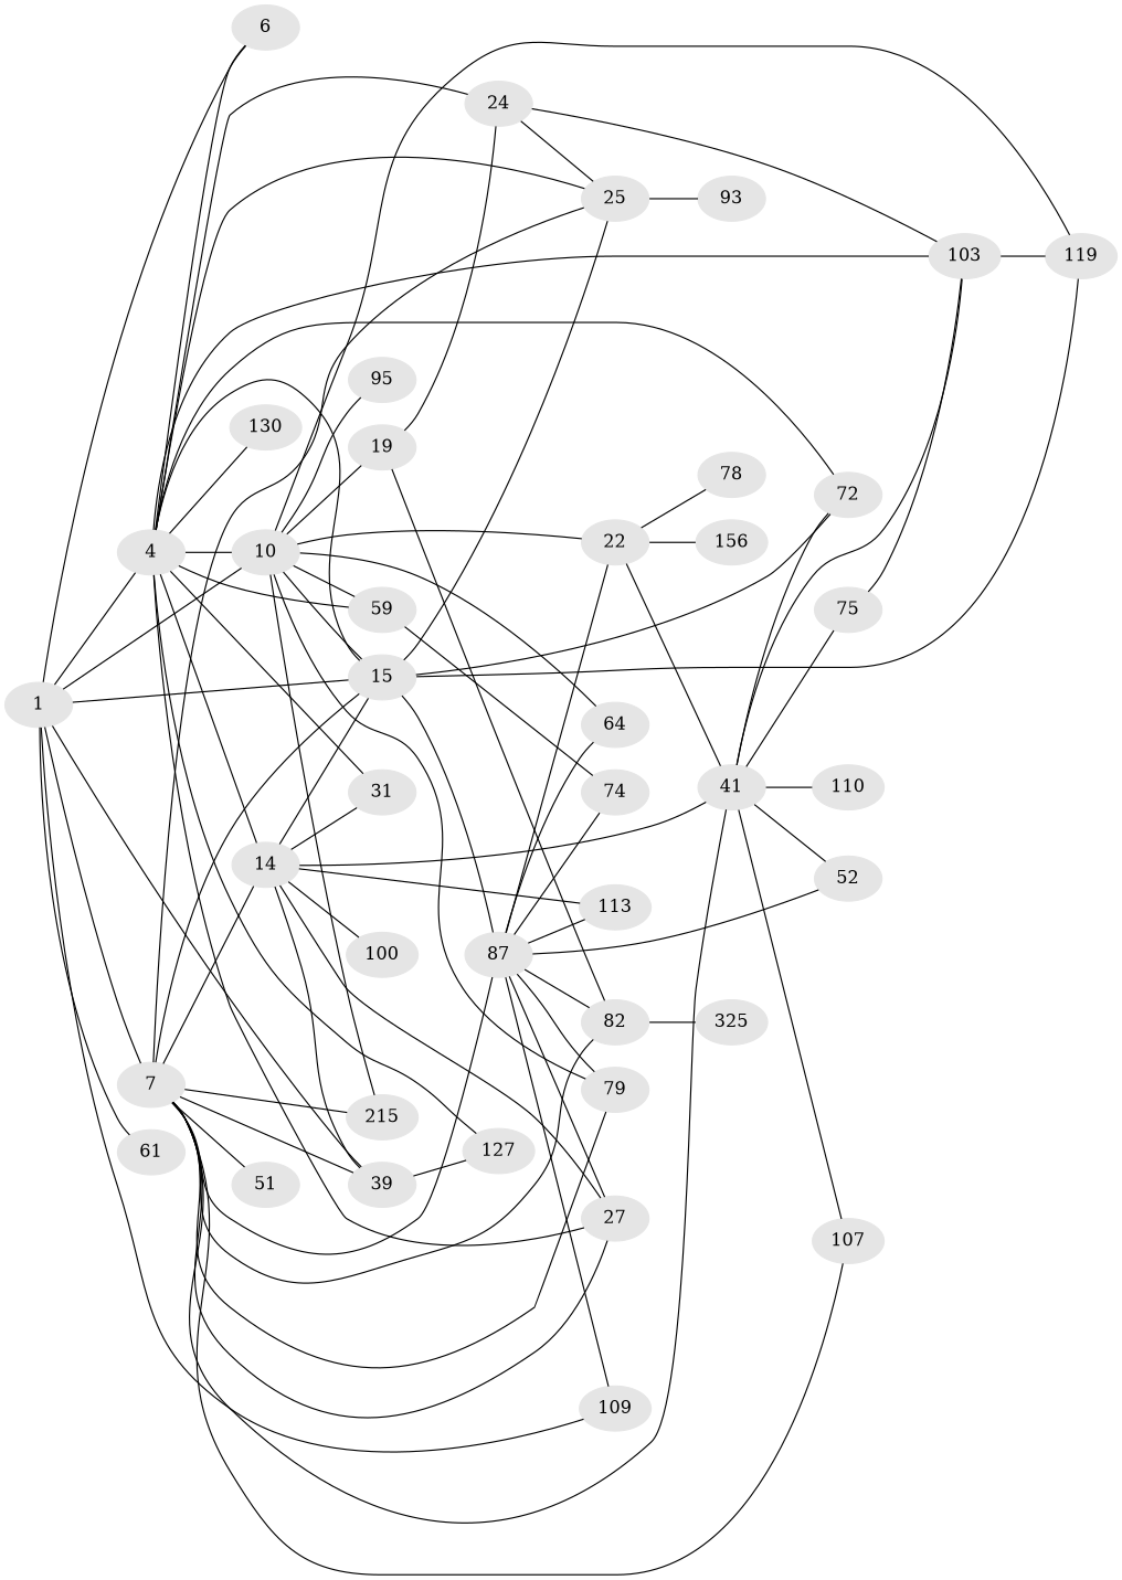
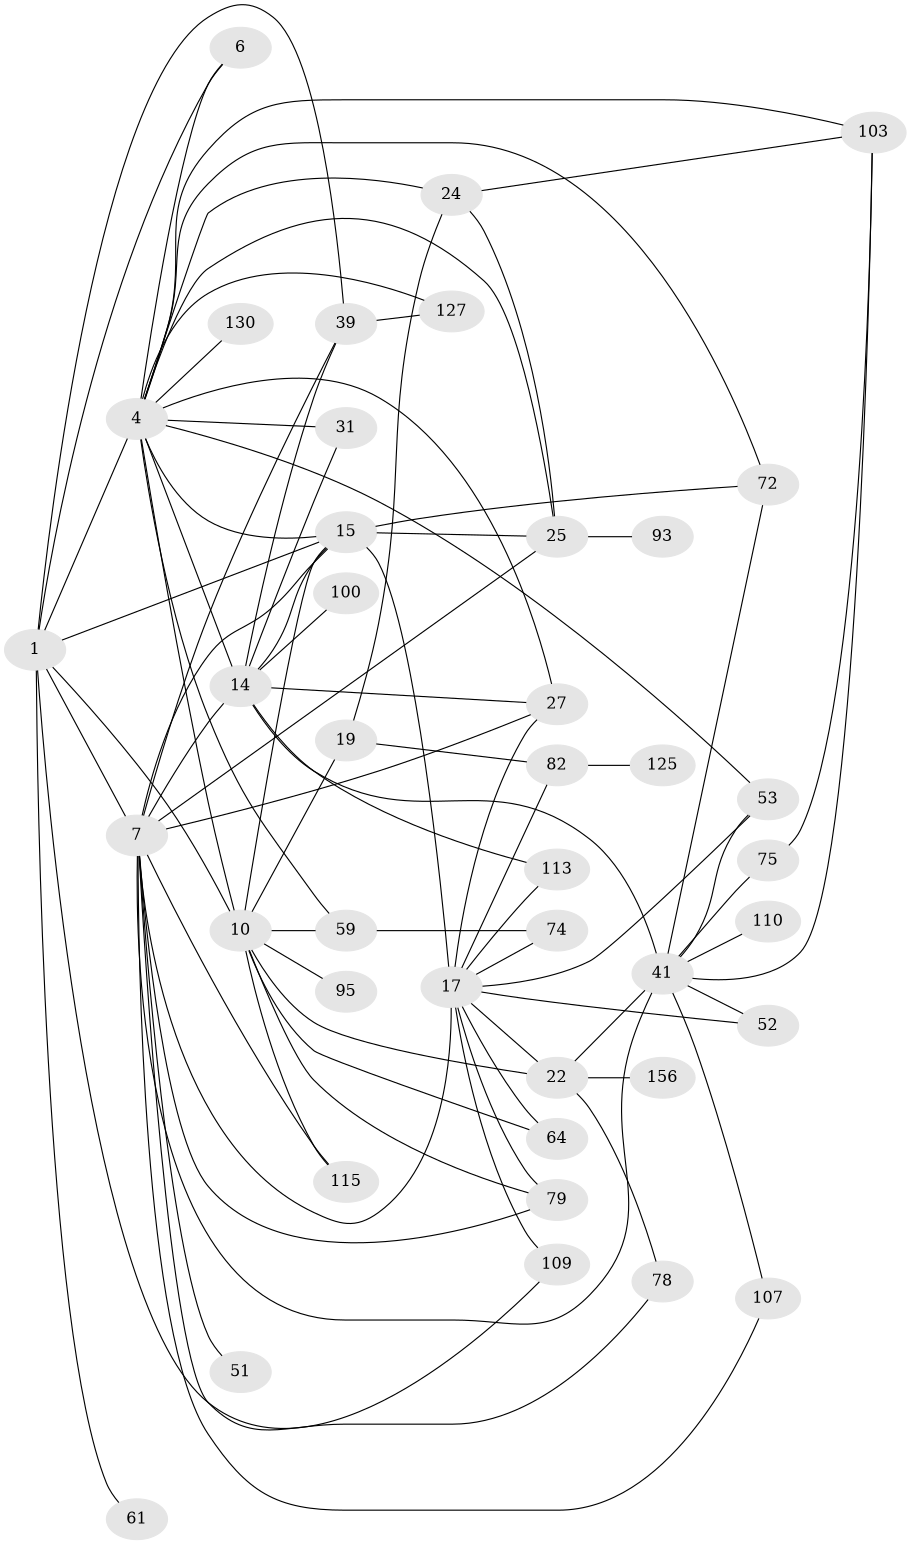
  graph {
    rankdir=LR
    node [color=gray90 style=filled]
    1 [super="+2+5+42"]
    4 [super="+120+32+76+38+16"]
    6 [super="+117+18"]
    7 [super="+13+8+12+134+35+40"]
    10 [super="+21+11+34"]
    15 [super="+29+68+91"]
    39 [super="+135+55"]
    61
    109
    14 [super="+23+26"]
    24 [super="+60+92"]
    25 [super="+89+48+49"]
    27 [super="+73+46+56"]
    31
+   53 [super="+54"]
    59 [super="+114"]
    72
    103 [super="+112"]
    127
    130
-   17 [super="+36+20+65+47" label=87]
+   17 [super="+36+20+65+47"]
    41 [super="+106+57"]
    51 [super="+102"]
    79 [super="+104"]
    82 [super="+98"]
    107
-   115 [label=215]
+   115
    19
    22 [super="+45"]
    64 [super="+105"]
    95
-   119
    100
    113 [super="+123"]
    93 [super="+132"]
    74
    52
    75 [super="+121"]
    110
-   125 [label=325]
+   125
    78
    n42 [label=156]
    1 -- 4 [weight=2]
    1 -- 6
    1 -- 7 [weight=2]
    1 -- 10 [weight=2]
    1 -- 15 [weight=2]
    1 -- 39
    1 -- 61
    1 -- 109
    4 -- 6
    4 -- 10
    4 -- 15 [weight=2]
    4 -- 14 [weight=3]
    4 -- 24
    4 -- 25
    4 -- 27 [weight=2]
    4 -- 31
+   4 -- 53
    4 -- 59
    4 -- 72
    4 -- 103 [weight=3]
    4 -- 127
    4 -- 130
    7 -- 15
    7 -- 39
    7 -- 14 [weight=2]
    7 -- 25 [weight=2]
    7 -- 27
    7 -- 17 [weight=2]
    7 -- 41
    7 -- 51
    7 -- 79
-   7 -- 82
+   7 -- 78
    7 -- 107
    7 -- 115
    10 -- 15
    10 -- 59 [weight=2]
    10 -- 79
    10 -- 115
    10 -- 19
    10 -- 22 [weight=2]
    10 -- 64
    10 -- 95
-   10 -- 119
    15 -- 25
    15 -- 72
    15 -- 17
-   15 -- 119
    39 -- 127
    14 -- 15
    14 -- 39
    14 -- 27
    14 -- 31
    14 -- 41
    14 -- 100
    14 -- 113
    24 -- 25
    24 -- 103
    25 -- 93
    59 -- 74
-   103 -- 119
    17 -- 109
    17 -- 27 [weight=2]
+   17 -- 53
    17 -- 79
    17 -- 82
    17 -- 22 [weight=2]
    17 -- 64
    17 -- 113 [weight=2]
    17 -- 74
    17 -- 52
+   41 -- 53
    41 -- 72
    41 -- 103
    41 -- 107
    41 -- 52
    41 -- 75
    41 -- 110
    82 -- 125
    19 -- 24
    19 -- 82
    22 -- 41
    22 -- 78
    22 -- n42
    75 -- 103
  }
